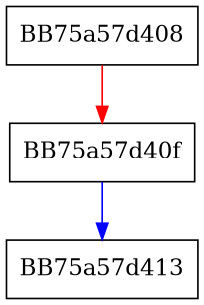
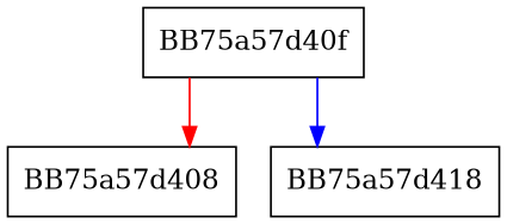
  digraph {
    splines=ortho
    node [shape=box]
    BB75a57d408
    BB75a57d40f
-   BB75a57d413
-   BB75a57d408 -> BB75a57d40f [color=red]
+   BB75a57d413 [label=BB75a57d418]
+   BB75a57d40f -> BB75a57d408 [color=red]
    BB75a57d40f -> BB75a57d413 [color=blue]
  }
